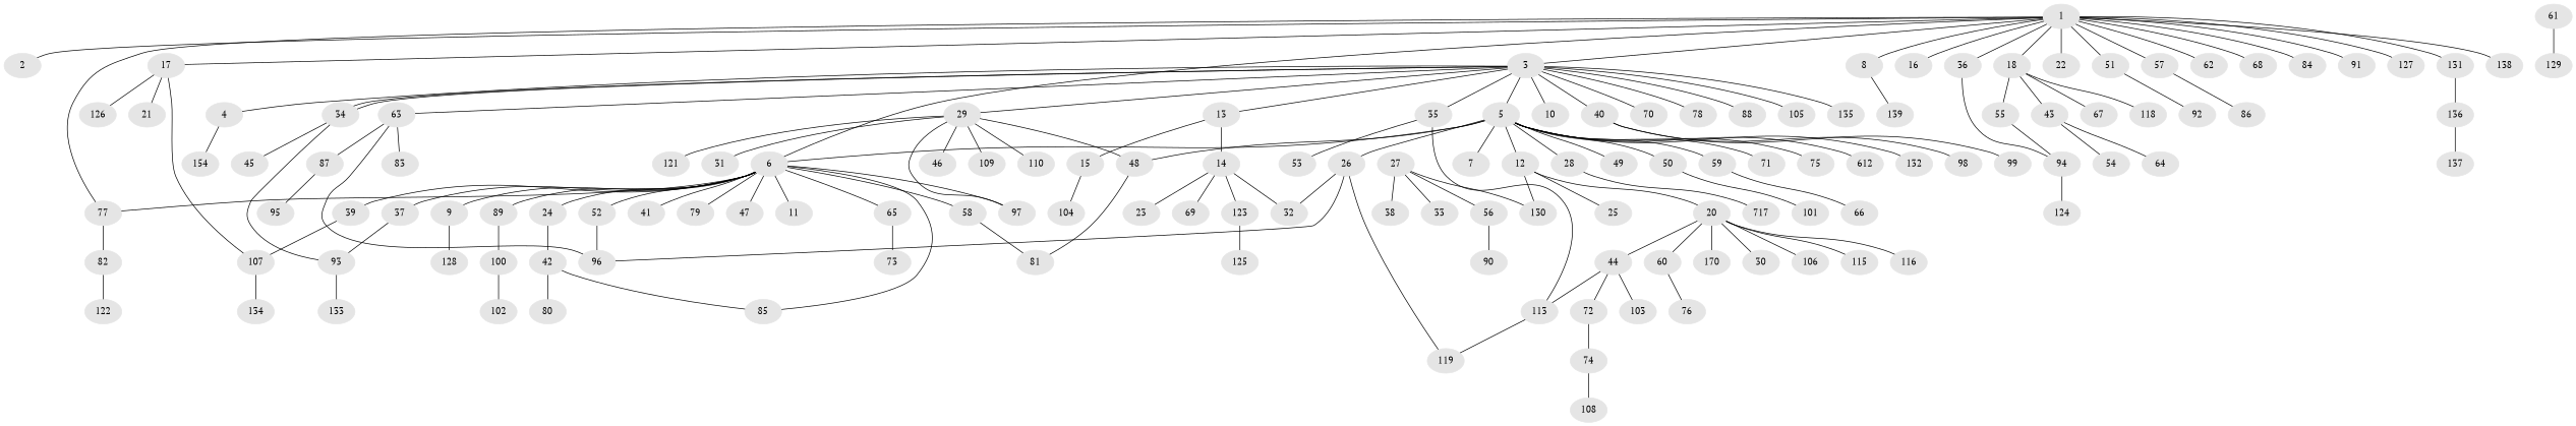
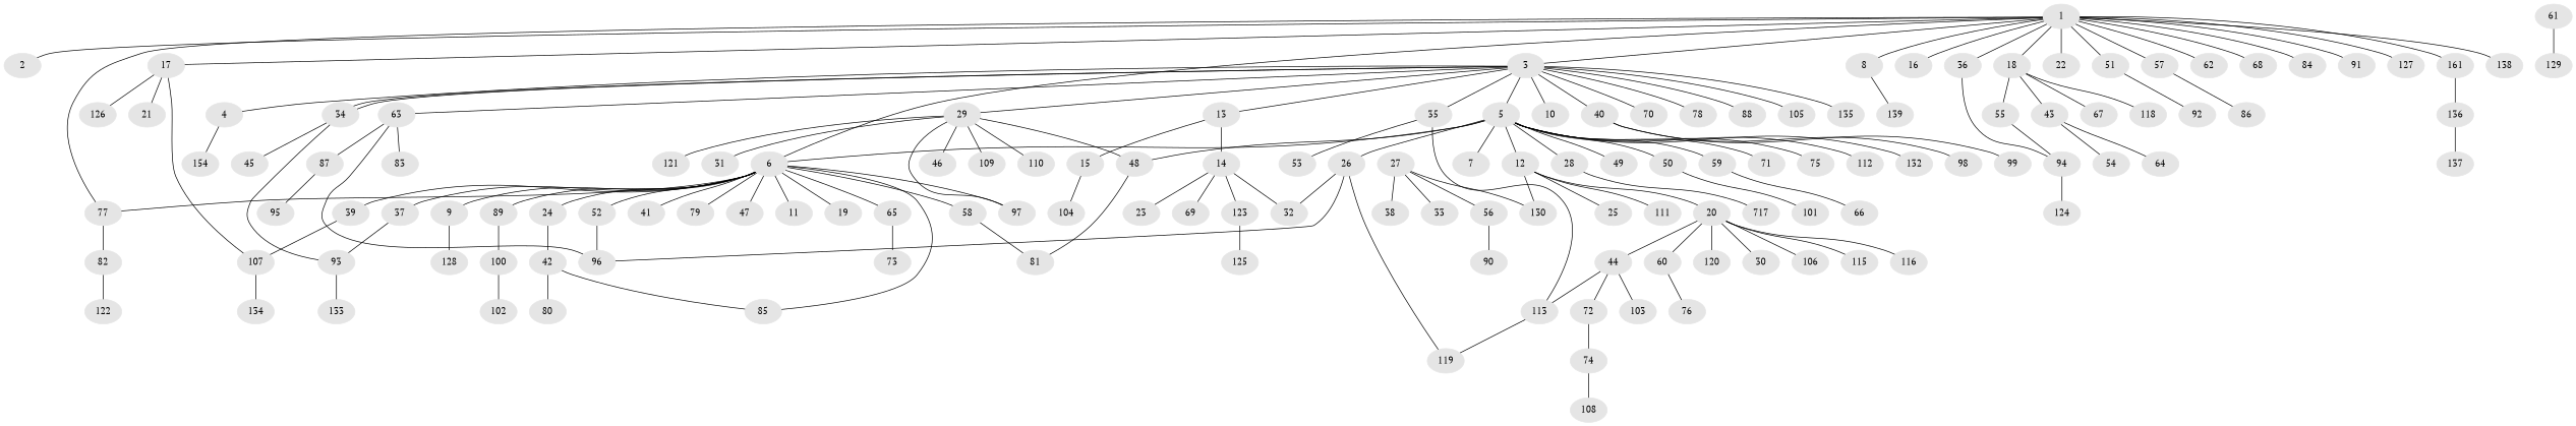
  graph {
    fontname="PT Serif"
    node [color=gray90 fontname="PT Serif" style=filled]
    edge [fontname="PT Serif"]
    1
    2
    3
    6
    8
    16
    17
    18
    22
    36
    51
    57
    62
    68
    77
    84
    91
    127
-   131
+   131 [label=161]
    138
    4
    5
    10
    13
    29
    34
    35
    40
    63
    70
    78
    88
    105
    135
    9
    11
+   19
    24
    37
    39
    41
    47
    52
    58
    65
    79
    89
    97
    85
    139
    21
    107
    126
    43
    55
    67
    118
    94
    92
    86
    82
    136
    n63 [label=154]
    7
    12
    26
    28
    48
    49
    50
    59
    71
    75
-   112 [label=612]
+   112
    132
    14
    15
    27
    130
    33
    38
    56
    31
    46
    109
    110
    121
    45
    93
    113
    53
    98
    99
    96
    83
    87
    20
    25
+   111
    32
    119
    n102 [label=717]
    81
    101
    66
    128
    42
    61
    129
    73
    100
    30
    44
    60
    106
    115
    116
-   120 [label=170]
+   120
    23
    69
    123
    104
    125
    134
    54
    64
    72
    103
    76
    80
    90
    133
    124
    74
    95
    108
    122
    102
    137
    1 -- 2
    1 -- 3
    1 -- 6
    1 -- 8
    1 -- 16
    1 -- 17
    1 -- 18
    1 -- 22
    1 -- 36
    1 -- 51
    1 -- 57
    1 -- 62
    1 -- 68
    1 -- 77
    1 -- 84
    1 -- 91
    1 -- 127
    1 -- 131
    1 -- 138
    3 -- 4
    3 -- 5
    3 -- 10
    3 -- 13
    3 -- 29
    3 -- 34
    3 -- 34
    3 -- 35
    3 -- 40
    3 -- 63
    3 -- 70
    3 -- 78
    3 -- 88
    3 -- 105
    3 -- 135
    6 -- 77
    6 -- 9
    6 -- 11
+   6 -- 19
    6 -- 24
    6 -- 37
    6 -- 39
    6 -- 41
    6 -- 47
    6 -- 52
    6 -- 58
    6 -- 65
    6 -- 79
    6 -- 89
    6 -- 97
    6 -- 85
    8 -- 139
    17 -- 21
    17 -- 107
    17 -- 126
    18 -- 43
    18 -- 55
    18 -- 67
    18 -- 118
    36 -- 94
    51 -- 92
    57 -- 86
    77 -- 82
    131 -- 136
    4 -- n63
    5 -- 6
    5 -- 7
    5 -- 12
    5 -- 26
    5 -- 28
    5 -- 48
    5 -- 49
    5 -- 50
    5 -- 59
    5 -- 71
    5 -- 75
    5 -- 112
    5 -- 132
    13 -- 14
    13 -- 15
    29 -- 97
    29 -- 48
    29 -- 31
    29 -- 46
    29 -- 109
    29 -- 110
    29 -- 121
    34 -- 45
    34 -- 93
    35 -- 113
    35 -- 53
    40 -- 98
    40 -- 99
    63 -- 96
    63 -- 83
    63 -- 87
    9 -- 128
    24 -- 42
    37 -- 93
    39 -- 107
    52 -- 96
    58 -- 81
    65 -- 73
    89 -- 100
    107 -- 134
    43 -- 54
    43 -- 64
    55 -- 94
    94 -- 124
    82 -- 122
    136 -- 137
    12 -- 130
    12 -- 20
    12 -- 25
+   12 -- 111
    26 -- 96
    26 -- 32
    26 -- 119
    28 -- n102
    48 -- 81
    50 -- 101
    59 -- 66
    14 -- 32
    14 -- 23
    14 -- 69
    14 -- 123
    15 -- 104
    27 -- 130
    27 -- 33
    27 -- 38
    27 -- 56
    56 -- 90
    93 -- 133
    113 -- 119
    87 -- 95
    20 -- 30
    20 -- 44
    20 -- 60
    20 -- 106
    20 -- 115
    20 -- 116
    20 -- 120
    42 -- 85
    42 -- 80
    61 -- 129
    100 -- 102
    44 -- 113
    44 -- 72
    44 -- 103
    60 -- 76
    123 -- 125
    72 -- 74
    74 -- 108
  }
